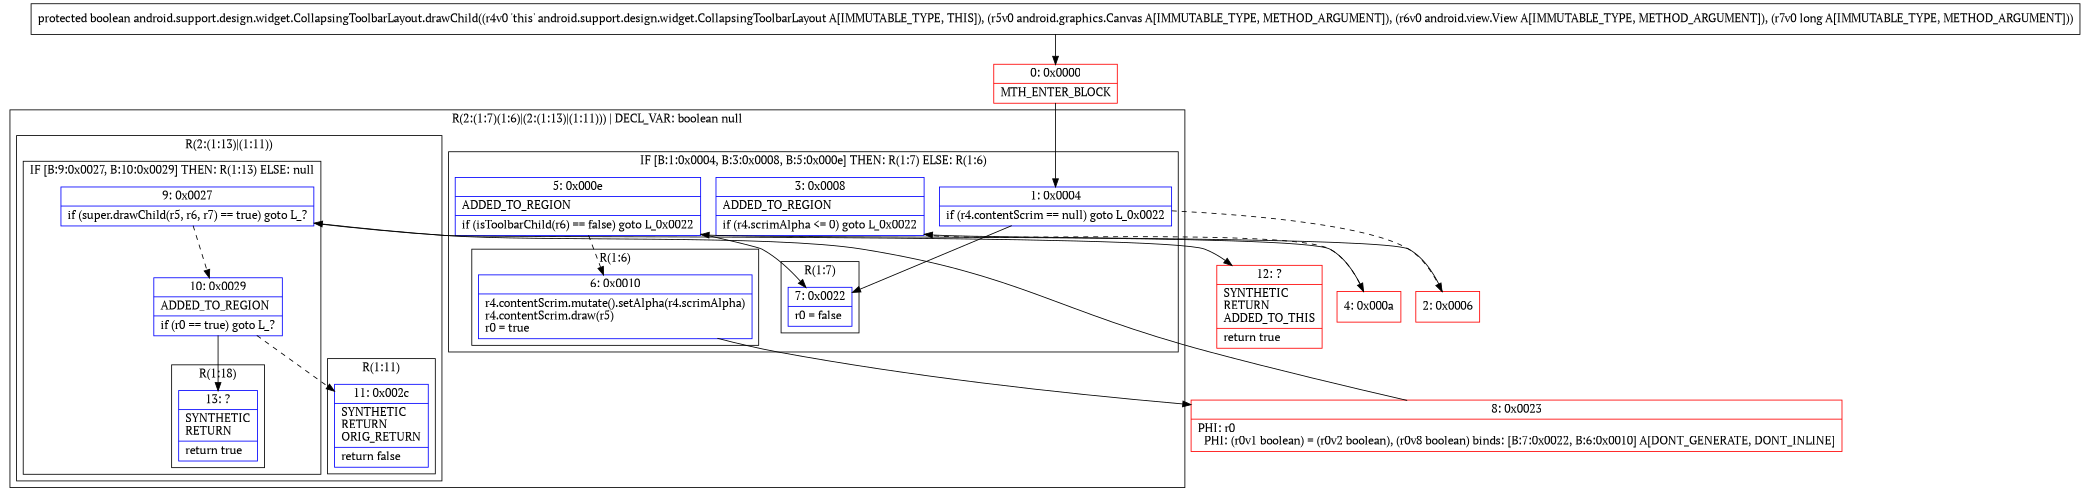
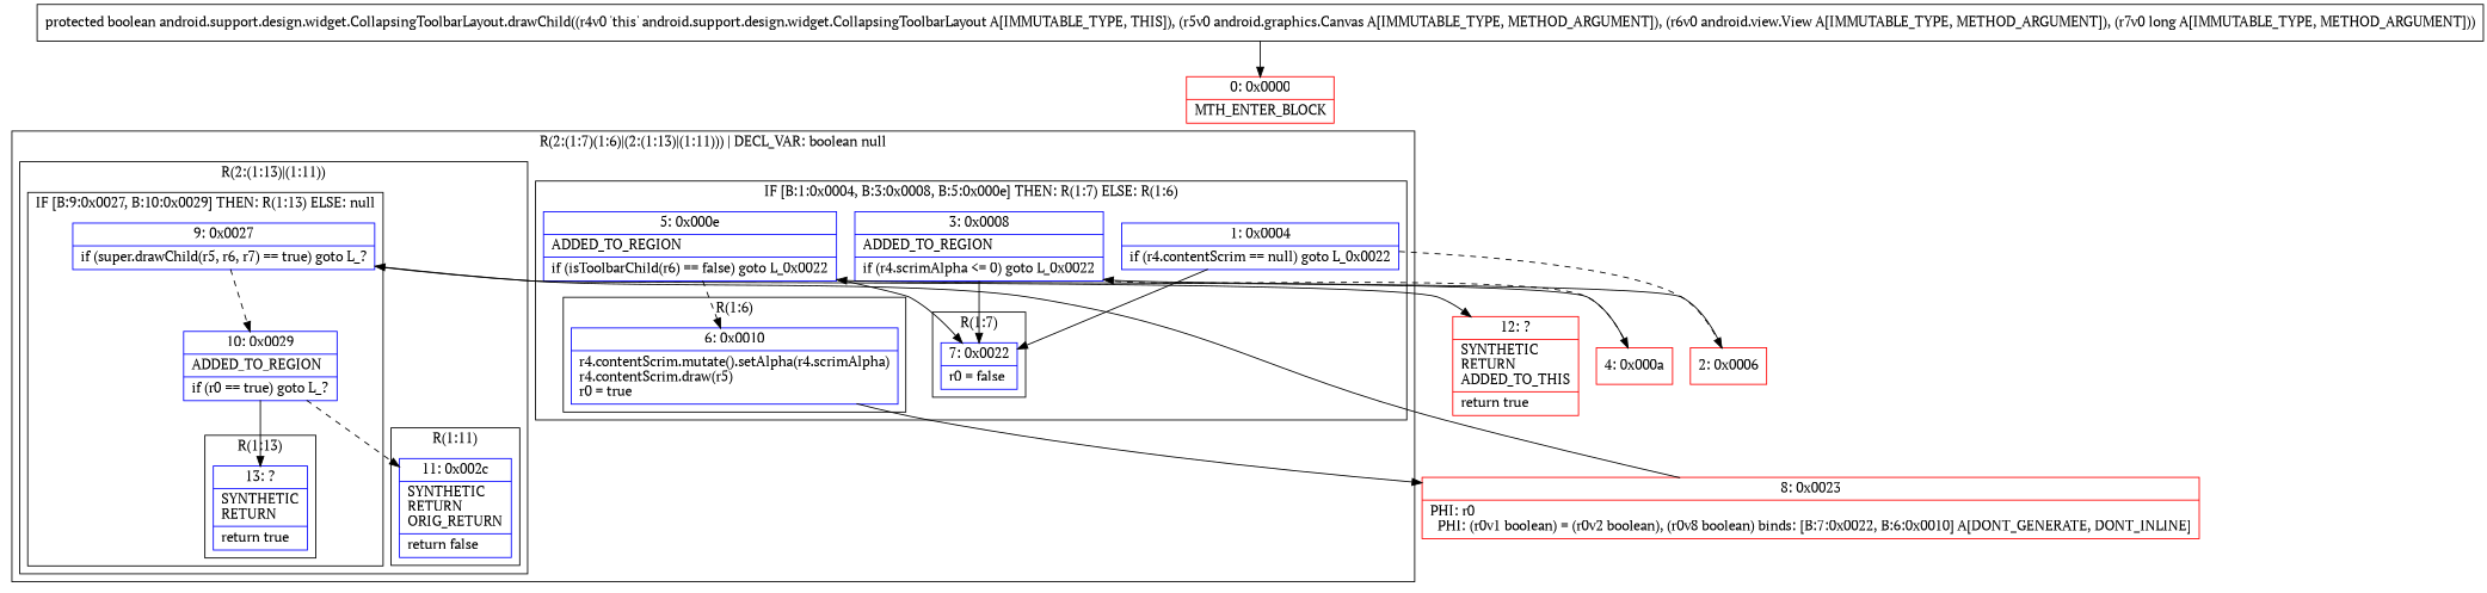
  digraph {
    fontname="PT Serif"
    node [color=blue fontname="PT Serif" shape=record]
    edge [fontname="PT Serif"]
    n1 [label="{7\:\ 0x0022|r0 = false\l}"]
    n2 [label="{6\:\ 0x0010|r4.contentScrim.mutate().setAlpha(r4.scrimAlpha)\lr4.contentScrim.draw(r5)\lr0 = true\l}"]
    n3 [label="{1\:\ 0x0004|if (r4.contentScrim == null) goto L_0x0022\l}"]
    n4 [label="{3\:\ 0x0008|ADDED_TO_REGION\l|if (r4.scrimAlpha \<= 0) goto L_0x0022\l}"]
    n5 [label="{5\:\ 0x000e|ADDED_TO_REGION\l|if (isToolbarChild(r6) == false) goto L_0x0022\l}"]
    n6 [label="{13\:\ ?|SYNTHETIC\lRETURN\l|return true\l}"]
    n7 [label="{9\:\ 0x0027|if (super.drawChild(r5, r6, r7) == true) goto L_?\l}"]
    n8 [label="{10\:\ 0x0029|ADDED_TO_REGION\l|if (r0 == true) goto L_?\l}"]
    n9 [label="{11\:\ 0x002c|SYNTHETIC\lRETURN\lORIG_RETURN\l|return false\l}"]
    n10 [color=red label="{8\:\ 0x0023|PHI: r0 \l  PHI: (r0v1 boolean) = (r0v2 boolean), (r0v8 boolean) binds: [B:7:0x0022, B:6:0x0010] A[DONT_GENERATE, DONT_INLINE]\l}"]
    n11 [color=red label="{2\:\ 0x0006}"]
    n12 [color=red label="{4\:\ 0x000a}"]
    n13 [color=red label="{12\:\ ?|SYNTHETIC\lRETURN\lADDED_TO_THIS\l|return true\l}"]
    n14 [color=red label="{0\:\ 0x0000|MTH_ENTER_BLOCK\l}"]
    n15 [label="{protected boolean android.support.design.widget.CollapsingToolbarLayout.drawChild((r4v0 'this' android.support.design.widget.CollapsingToolbarLayout A[IMMUTABLE_TYPE, THIS]), (r5v0 android.graphics.Canvas A[IMMUTABLE_TYPE, METHOD_ARGUMENT]), (r6v0 android.view.View A[IMMUTABLE_TYPE, METHOD_ARGUMENT]), (r7v0 long A[IMMUTABLE_TYPE, METHOD_ARGUMENT])) }" color=""]
    subgraph cluster_1 {
      label="R(2:(1:7)(1:6)|(2:(1:13)|(1:11))) | DECL_VAR: boolean null\l"
      subgraph cluster_2 {
        label="IF [B:1:0x0004, B:3:0x0008, B:5:0x000e] THEN: R(1:7) ELSE: R(1:6)"
        n3
        n4
        n5
        subgraph cluster_3 {
          label="R(1:7)"
          n1
        }
        subgraph cluster_4 {
          label="R(1:6)"
          n2
        }
      }
      subgraph cluster_5 {
        label="R(2:(1:13)|(1:11))"
        subgraph cluster_6 {
          label="IF [B:9:0x0027, B:10:0x0029] THEN: R(1:13) ELSE: null"
          n7
          n8
          subgraph cluster_7 {
-           label="R(1:18)"
+           label="R(1:13)"
            n6
          }
        }
        subgraph cluster_8 {
          label="R(1:11)"
          n9
        }
      }
    }
    n2 -> n10
    n3 -> n1
    n3 -> n11 [style=dashed]
+   n4 -> n1
    n4 -> n12 [style=dashed]
    n5 -> n1
    n5 -> n2 [style=dashed]
    n7 -> n8 [style=dashed]
    n7 -> n13
    n8 -> n6
    n8 -> n9 [style=dashed]
    n10 -> n7
    n11 -> n4
    n12 -> n5
-   n14 -> n3
    n15 -> n14
  }
